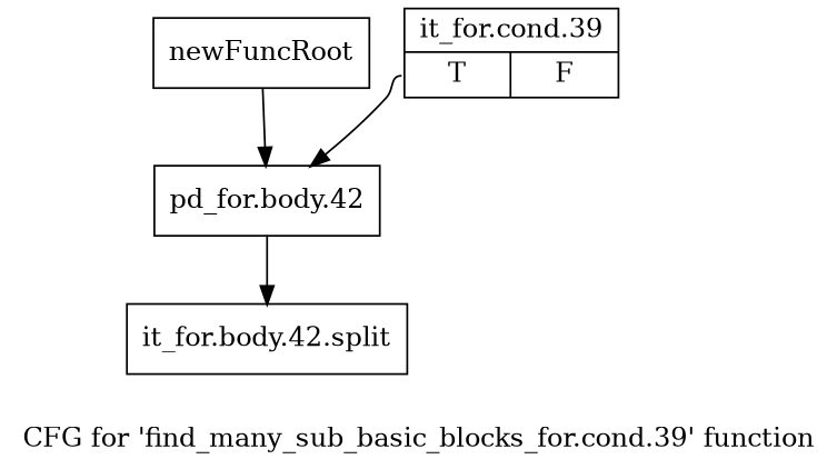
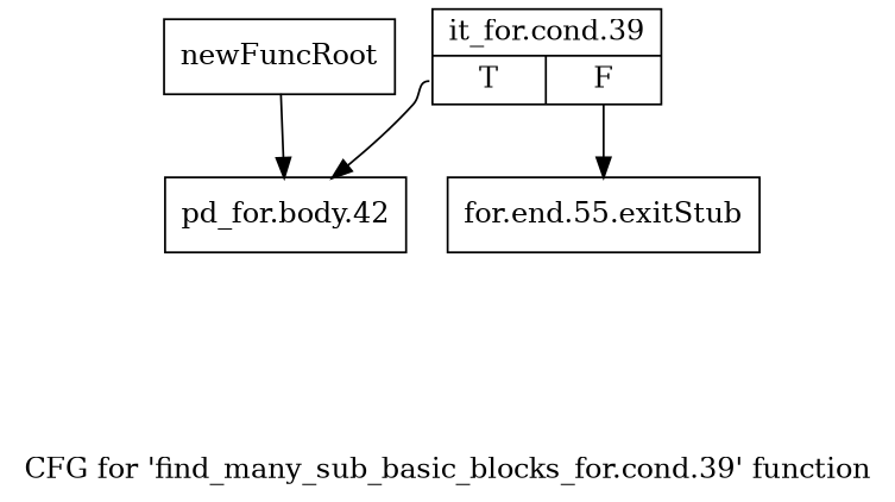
  digraph {
    label="CFG for 'find_many_sub_basic_blocks_for.cond.39' function"
    node [shape=record]
    n1 [label="{newFuncRoot}"]
    n2 [label="{pd_for.body.42}"]
    n3 [label="{it_for.cond.39|{<s0>T|<s1>F}}"]
-   n5 [label="{it_for.body.42.split}"]
+   n4 [label="{for.end.55.exitStub}"]
    n1 -> n2
-   n2 -> n5
    n3 -> n2 [tailport=s0]
+   n3 -> n4 [tailport=s1]
  }
